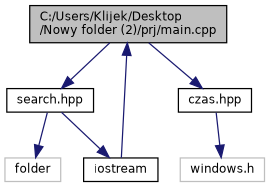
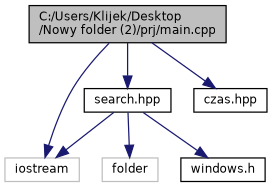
  digraph {
    node [color=black fillcolor=white fontname=Helvetica fontsize=10 shape=record style=filled]
    edge [color=midnightblue fontname=Helvetica fontsize=10 labelfontname=Helvetica labelfontsize=10 style=solid]
    n1 [fillcolor=grey75 fontcolor=black height=0.2 label="C:/Users/Klijek/Desktop\l/Nowy folder (2)/prj/main.cpp" width=0.4]
-   n2 [height=0.2 label=iostream width=0.4]
+   n2 [color=grey75 height=0.2 label=iostream width=0.4]
    n3 [height=0.2 label="search.hpp" width=0.4]
    n4 [height=0.2 label="czas.hpp" width=0.4]
    n5 [color=grey75 height=0.2 label=folder width=0.4]
-   n6 [color=grey75 height=0.2 label="windows.h" width=0.4]
-   n2 -> n1
+   n6 [height=0.2 label="windows.h" width=0.4]
+   n1 -> n2
    n1 -> n3
    n1 -> n4
    n3 -> n2
    n3 -> n5
-   n4 -> n6
+   n3 -> n6
  }
